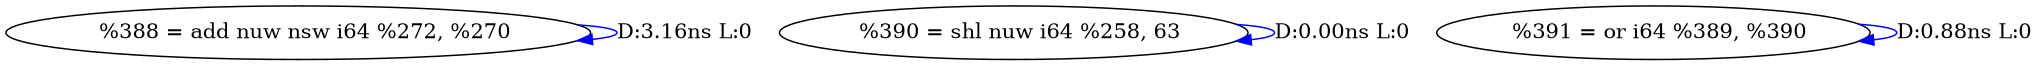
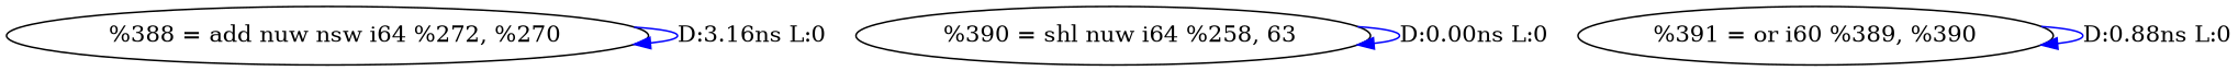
  digraph {
    edge [color=blue]
    n1 [label="  %388 = add nuw nsw i64 %272, %270"]
    n2 [label="  %390 = shl nuw i64 %258, 63"]
-   n3 [label="  %391 = or i64 %389, %390"]
+   n3 [label="%391 = or i60 %389, %390"]
    n1 -> n1 [label="D:3.16ns L:0"]
    n2 -> n2 [label="D:0.00ns L:0"]
    n3 -> n3 [label="D:0.88ns L:0"]
  }
